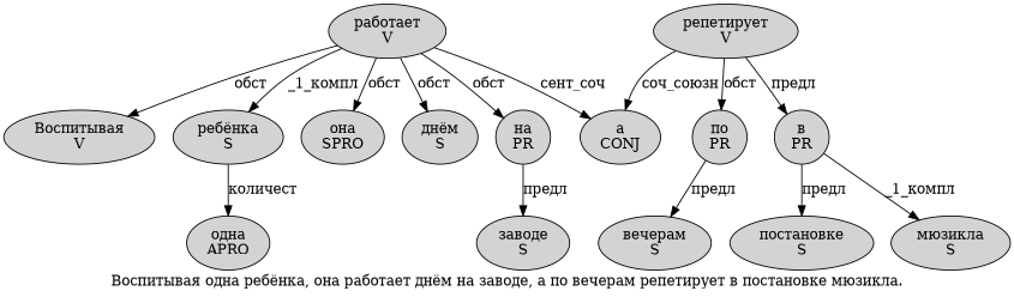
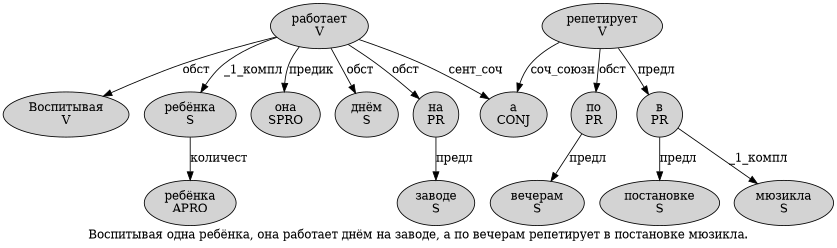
  digraph {
    fontname="DejaVu Serif"
    label="Воспитывая одна ребёнка, она работает днём на заводе, а по вечерам репетирует в постановке мюзикла."
    node [fillcolor=lightgray fontname="DejaVu Serif" penwidth=1 shape=ellipse style=filled]
    edge [fontname="DejaVu Serif"]
    n1 [label="Воспитывая\nV"]
    n2 [label="ребёнка\nS"]
-   n3 [label="одна\nAPRO"]
+   n3 [label="ребёнка\nAPRO"]
    n4 [label="она\nSPRO"]
    n5 [label="работает\nV"]
    n6 [label="днём\nS"]
    n7 [label="на\nPR"]
    n8 [label="а\nCONJ"]
    n9 [label="заводе\nS"]
    n10 [label="репетирует\nV"]
    n11 [label="по\nPR"]
    n12 [label="в\nPR"]
    n13 [label="вечерам\nS"]
    n14 [label="постановке\nS"]
    n15 [label="мюзикла\nS"]
    n2 -> n3 [label="количест"]
    n5 -> n1 [label="обст"]
    n5 -> n2 [label="_1_компл"]
-   n5 -> n4 [label="обст"]
+   n5 -> n4 [label="предик"]
    n5 -> n6 [label="обст"]
    n5 -> n7 [label="обст"]
    n5 -> n8 [label="сент_соч"]
    n7 -> n9 [label="предл"]
    n10 -> n8 [label="соч_союзн"]
    n10 -> n11 [label="обст"]
    n10 -> n12 [label="предл"]
    n11 -> n13 [label="предл"]
    n12 -> n14 [label="предл"]
    n12 -> n15 [label="_1_компл"]
  }
